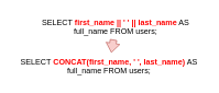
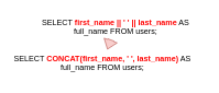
  <mxCell id="0" />
  <mxCell id="1" parent="0" />
  <mxCell id="2" value="&lt;div&gt;SELECT &lt;b&gt;&lt;font color=&quot;#ff0000&quot;&gt;first_name || ' ' || last_name&lt;/font&gt;&lt;/b&gt; AS full_name FROM users;&lt;/div&gt;&lt;div&gt;&lt;br&gt;&lt;/div&gt;" style="text;html=1;align=center;verticalAlign=top;whiteSpace=wrap;rounded=0;fontFamily=Helvetica;" vertex="1" parent="1"><mxGeometry x="60" y="20" width="230" height="40" as="geometry" /></mxCell>
- <mxCell id="3" value="&lt;div&gt;SELECT &lt;b&gt;&lt;font color=&quot;#ff0000&quot;&gt;CONCAT(first_name, ' ', last_name)&lt;/font&gt;&lt;/b&gt; AS full_name FROM users;&lt;/div&gt;&lt;div&gt;&lt;br&gt;&lt;/div&gt;" style="text;html=1;align=center;verticalAlign=top;whiteSpace=wrap;rounded=0;fontFamily=Helvetica;" vertex="1" parent="1"><mxGeometry x="20" y="80" width="290" height="40" as="geometry" /></mxCell>
+ <mxCell id="3" value="&lt;div&gt;SELECT &lt;b&gt;&lt;font color=&quot;#ff0000&quot;&gt;CONCAT(first_name, ' ', last_name)&lt;/font&gt;&lt;/b&gt; AS full_name FROM users;&lt;/div&gt;&lt;div&gt;&lt;br&gt;&lt;/div&gt;" style="text;html=1;align=center;verticalAlign=top;whiteSpace=wrap;rounded=0;fontFamily=Helvetica;" vertex="1" parent="1"><mxGeometry x="10" y="75" width="290" height="40" as="geometry" /></mxCell>
  <mxCell id="4" value="" style="shape=flexArrow;endArrow=classic;html=1;rounded=0;endWidth=10;endSize=4.33;fontFamily=Helvetica;fillColor=#f8cecc;strokeColor=#b85450;" edge="1" parent="1" source="2" target="3"><mxGeometry width="50" height="50" relative="1" as="geometry"><mxPoint x="140" y="190" as="sourcePoint" /><mxPoint x="190" y="140" as="targetPoint" /></mxGeometry></mxCell>
